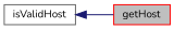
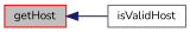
  digraph {
    rankdir=LR
    fontname=Nunito
    node [fontname=Nunito fontsize=10 shape=record style=filled]
    n1 [color=red fillcolor=grey75 fontcolor=black height=0.2 label=getHost width=0.4]
    n2 [color=gray40 fillcolor=white height=0.2 label=isValidHost width=0.4]
-   n2 -> n1 [color=midnightblue dir=back fontname=Nunito fontsize=10 labelfontname=Helvetica labelfontsize=10 style=solid]
+   n1 -> n2 [color=midnightblue dir=back fontname=Nunito fontsize=10 labelfontname=Helvetica labelfontsize=10 style=solid]
  }
